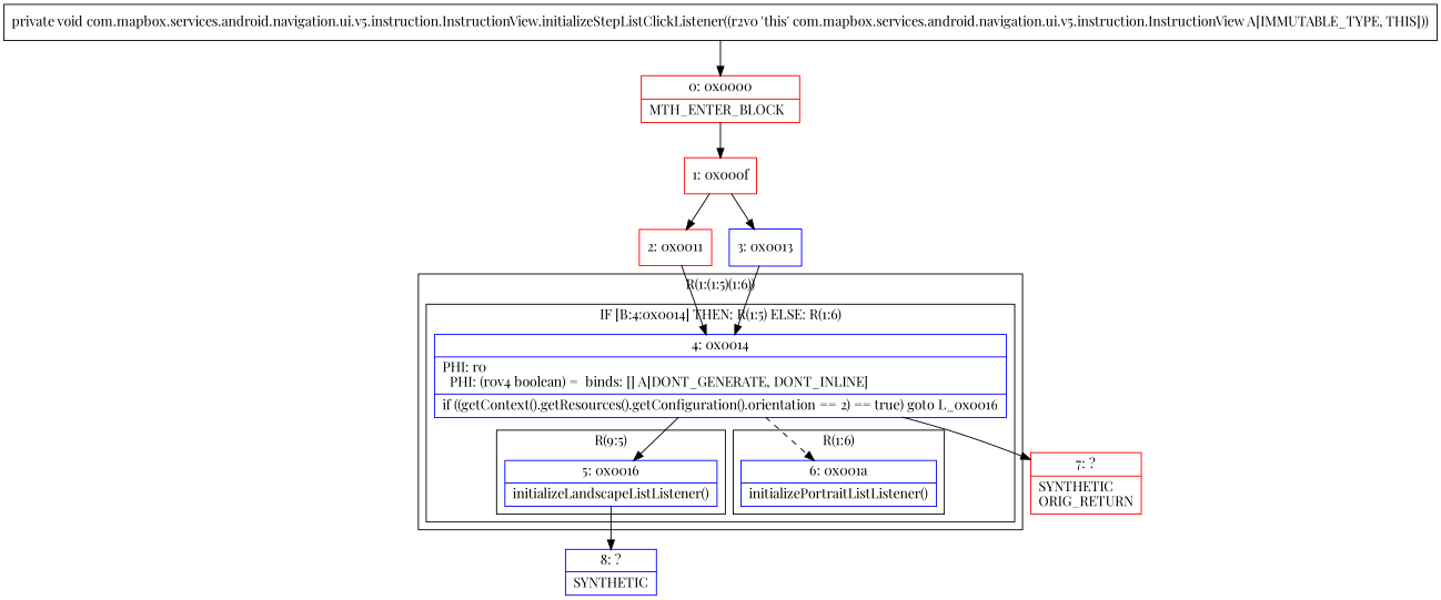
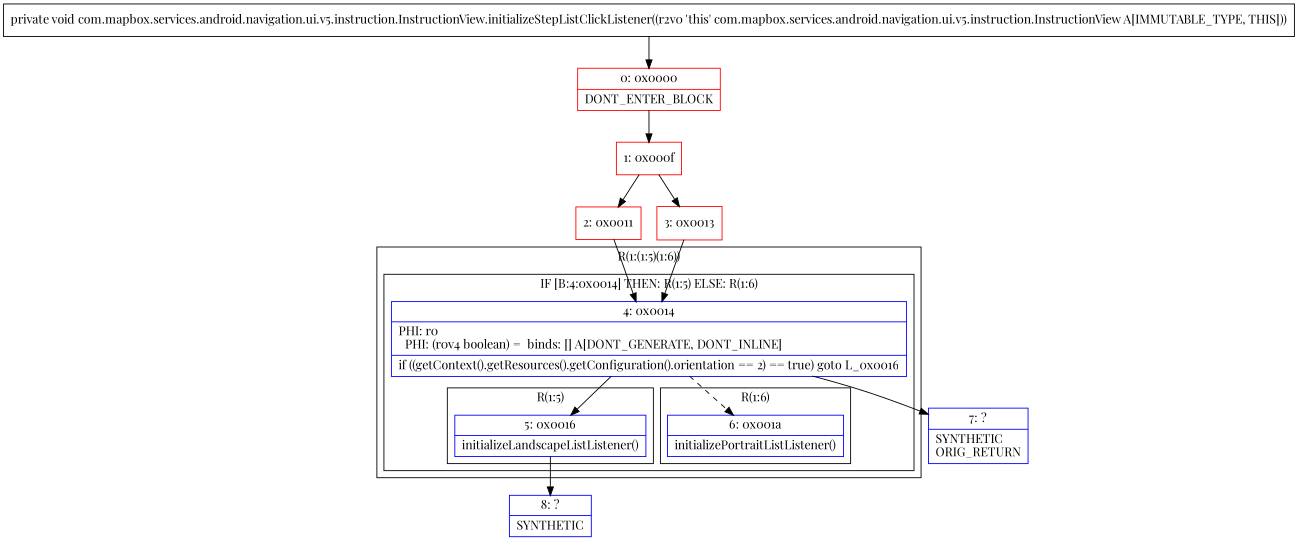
  digraph {
    fontname="Playfair Display"
    node [color=red fontname="Playfair Display" shape=record]
    edge [fontname="Playfair Display"]
    n1 [color=blue label="{5\:\ 0x0016|initializeLandscapeListListener()\l}"]
    n2 [color=blue label="{6\:\ 0x001a|initializePortraitListListener()\l}"]
    n3 [color=blue label="{4\:\ 0x0014|PHI: r0 \l  PHI: (r0v4 boolean) =  binds: [] A[DONT_GENERATE, DONT_INLINE]\l|if ((getContext().getResources().getConfiguration().orientation == 2) == true) goto L_0x0016\l}"]
    n4 [color=blue label="{8\:\ ?|SYNTHETIC\l}"]
-   n5 [label="{7\:\ ?|SYNTHETIC\lORIG_RETURN\l}"]
-   n6 [label="{0\:\ 0x0000|MTH_ENTER_BLOCK\l}"]
+   n5 [color=blue label="{7\:\ ?|SYNTHETIC\lORIG_RETURN\l}"]
+   n6 [label="{0\:\ 0x0000|DONT_ENTER_BLOCK\l}"]
    n7 [label="{1\:\ 0x000f}"]
    n8 [label="{2\:\ 0x0011}"]
-   n9 [color=blue label="{3\:\ 0x0013}"]
+   n9 [label="{3\:\ 0x0013}"]
    n10 [label="{private void com.mapbox.services.android.navigation.ui.v5.instruction.InstructionView.initializeStepListClickListener((r2v0 'this' com.mapbox.services.android.navigation.ui.v5.instruction.InstructionView A[IMMUTABLE_TYPE, THIS])) }" color=""]
    subgraph cluster_1 {
      label="R(1:(1:5)(1:6))"
      subgraph cluster_2 {
        label="IF [B:4:0x0014] THEN: R(1:5) ELSE: R(1:6)"
        n3
        subgraph cluster_3 {
-         label="R(9:5)"
+         label="R(1:5)"
          n1
        }
        subgraph cluster_4 {
          label="R(1:6)"
          n2
        }
      }
    }
    n1 -> n4
    n3 -> n1
    n3 -> n2 [style=dashed]
    n3 -> n5
    n6 -> n7
    n7 -> n8
    n7 -> n9
    n8 -> n3
    n9 -> n3
    n10 -> n6
  }
